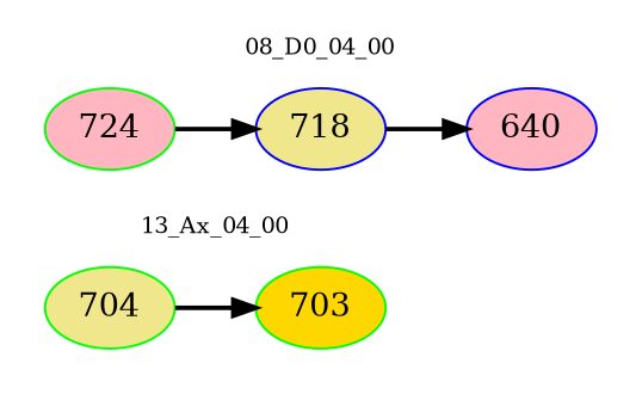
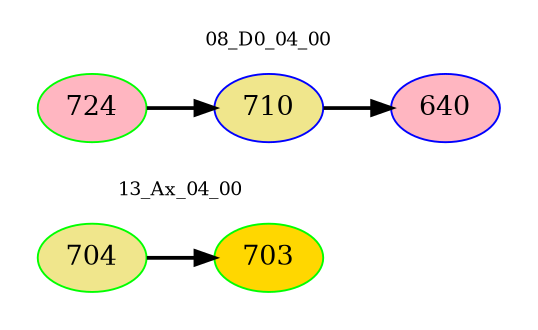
  digraph {
    rankdir=LR
    node [color=green fillcolor=khaki style=filled]
    edge [color=black style=bold]
    n1 [label=704]
    n2 [fillcolor=gold label=703]
    n3 [fillcolor=lightpink label=724]
-   n4 [color=blue label=718]
+   n4 [color=blue label=710]
    n5 [color=blue fillcolor=lightpink label=640]
    subgraph cluster_1 {
      color=white
      fontsize=10
      label="13_Ax_04_00"
      n1
      n2
    }
    subgraph cluster_2 {
      color=white
      fontsize=10
      label="08_D0_04_00"
      n3
      n4
      n5
    }
    n1 -> n2
    n3 -> n4
    n4 -> n5
  }
